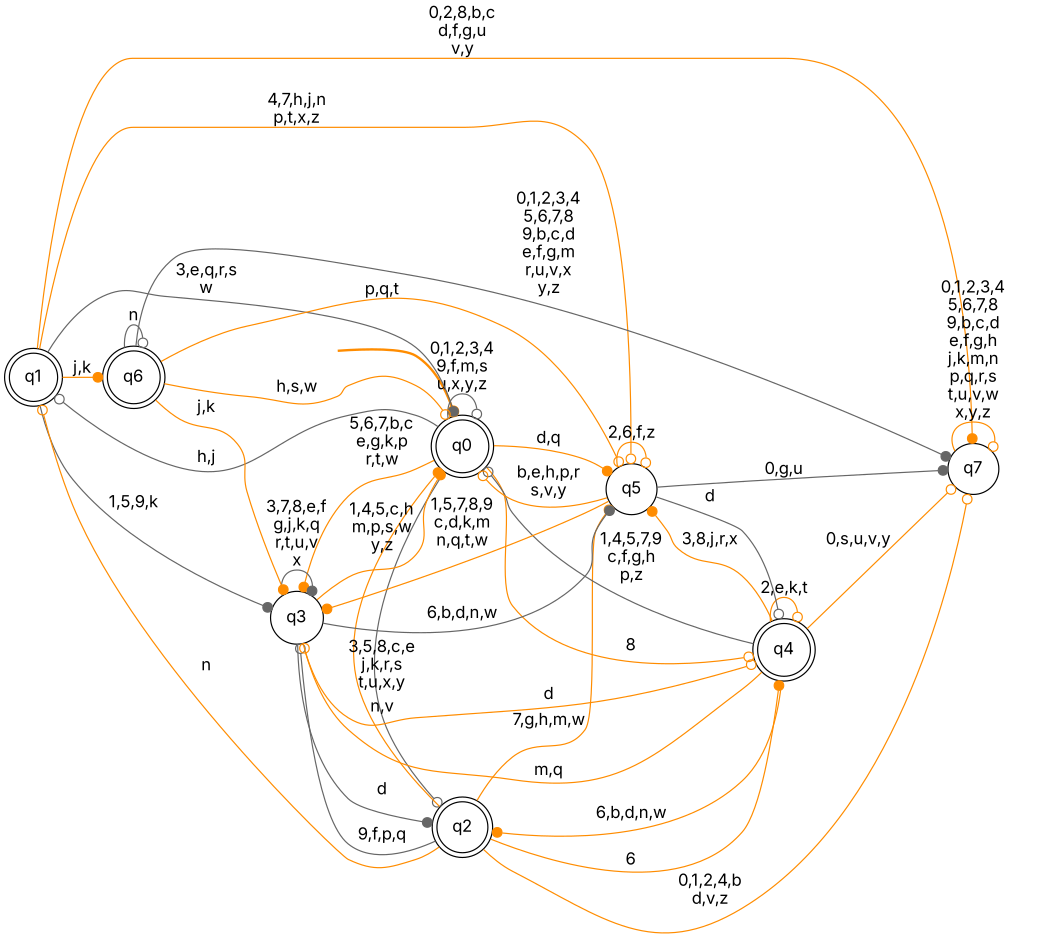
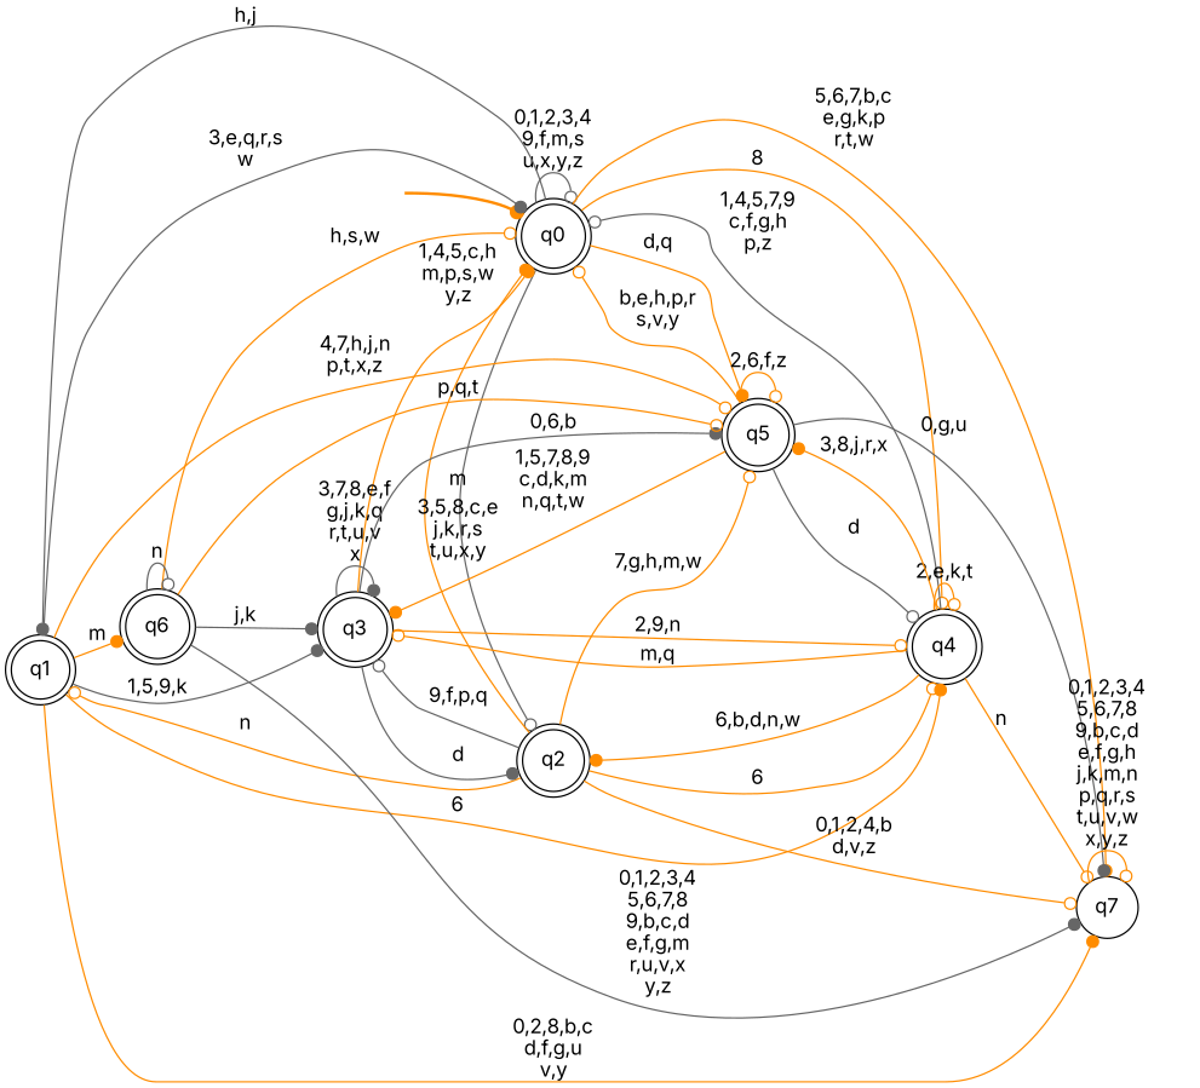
  digraph {
    fontname=Inter
    rankdir=LR
    node [fontname=Inter shape=doublecircle style="rounded,filled" color=black fillcolor=white]
    edge [arrowhead=odot color=darkorange fontname=Inter]
    __start0 [height=0 shape=none style=invis width=0 color="" fillcolor=""]
    n2 [label=q0]
    n3 [label=q1]
    n4 [label=q2]
-   n5 [label=q3 shape=circle]
+   n5 [label=q3]
    n6 [label=q4]
-   n7 [label=q5 shape=circle style=filled]
+   n7 [label=q5 style=filled]
    n8 [label=q6]
    n9 [label=q7 shape=circle style=filled]
    subgraph cluster_1 {
      nodesep=0.15
      ranksep=0.15
      style=invis
      __start0
      n2
    }
    __start0 -> n2 [arrowhead=dot penwidth=2]
    n2 -> n2 [color=gray40 label="0,1,2,3,4\n9,f,m,s\nu,x,y,z"]
-   n2 -> n3 [color=gray40 label="h,j"]
-   n2 -> n4 [color=gray40 label="n,v"]
-   n2 -> n5 [arrowhead=dot label="5,6,7,b,c\ne,g,k,p\nr,t,w"]
+   n2 -> n3 [arrowhead=dot color=gray40 label="h,j"]
+   n2 -> n4 [color=gray40 label=m]
+   n2 -> n9 [arrowhead=dot label="5,6,7,b,c\ne,g,k,p\nr,t,w"]
    n2 -> n6 [label=8]
    n2 -> n7 [arrowhead=dot label="d,q"]
    n3 -> n2 [arrowhead=dot color=gray40 label="3,e,q,r,s\nw"]
    n3 -> n5 [arrowhead=dot color=gray40 label="1,5,9,k"]
+   n3 -> n6 [arrowhead=dot label=6]
    n3 -> n7 [label="4,7,h,j,n\np,t,x,z"]
-   n3 -> n8 [arrowhead=dot label="j,k"]
+   n3 -> n8 [arrowhead=dot label=m]
    n3 -> n9 [arrowhead=dot label="0,2,8,b,c\nd,f,g,u\nv,y"]
    n4 -> n2 [arrowhead=dot label="3,5,8,c,e\nj,k,r,s\nt,u,x,y"]
    n4 -> n3 [label=n]
    n4 -> n5 [color=gray40 label="9,f,p,q"]
-   n4 -> n6 [arrowhead=dot label=6]
+   n4 -> n6 [label=6]
    n4 -> n7 [label="7,g,h,m,w"]
    n4 -> n9 [label="0,1,2,4,b\nd,v,z"]
    n5 -> n2 [arrowhead=dot label="1,4,5,c,h\nm,p,s,w\ny,z"]
    n5 -> n4 [arrowhead=dot color=gray40 label=d]
    n5 -> n5 [arrowhead=dot color=gray40 label="3,7,8,e,f\ng,j,k,q\nr,t,u,v\nx"]
-   n5 -> n6 [label=d]
-   n5 -> n7 [arrowhead=dot color=gray40 label="6,b,d,n,w"]
+   n5 -> n6 [label="2,9,n"]
+   n5 -> n7 [arrowhead=dot color=gray40 label="0,6,b"]
    n6 -> n2 [color=gray40 label="1,4,5,7,9\nc,f,g,h\np,z"]
    n6 -> n4 [arrowhead=dot label="6,b,d,n,w"]
    n6 -> n5 [label="m,q"]
    n6 -> n6 [label="2,e,k,t"]
    n6 -> n7 [arrowhead=dot label="3,8,j,r,x"]
-   n6 -> n9 [label="0,s,u,v,y"]
+   n6 -> n9 [label=n]
    n7 -> n2 [label="b,e,h,p,r\ns,v,y"]
    n7 -> n5 [arrowhead=dot label="1,5,7,8,9\nc,d,k,m\nn,q,t,w"]
    n7 -> n6 [color=gray40 label=d]
    n7 -> n7 [label="2,6,f,z"]
    n7 -> n9 [arrowhead=dot color=gray40 label="0,g,u"]
    n8 -> n2 [label="h,s,w"]
-   n8 -> n5 [arrowhead=dot label="j,k"]
+   n8 -> n5 [arrowhead=dot color=gray40 label="j,k"]
    n8 -> n7 [label="p,q,t"]
    n8 -> n8 [color=gray40 label=n]
    n8 -> n9 [arrowhead=dot color=gray40 label="0,1,2,3,4\n5,6,7,8\n9,b,c,d\ne,f,g,m\nr,u,v,x\ny,z"]
    n9 -> n9 [label="0,1,2,3,4\n5,6,7,8\n9,b,c,d\ne,f,g,h\nj,k,m,n\np,q,r,s\nt,u,v,w\nx,y,z"]
  }
